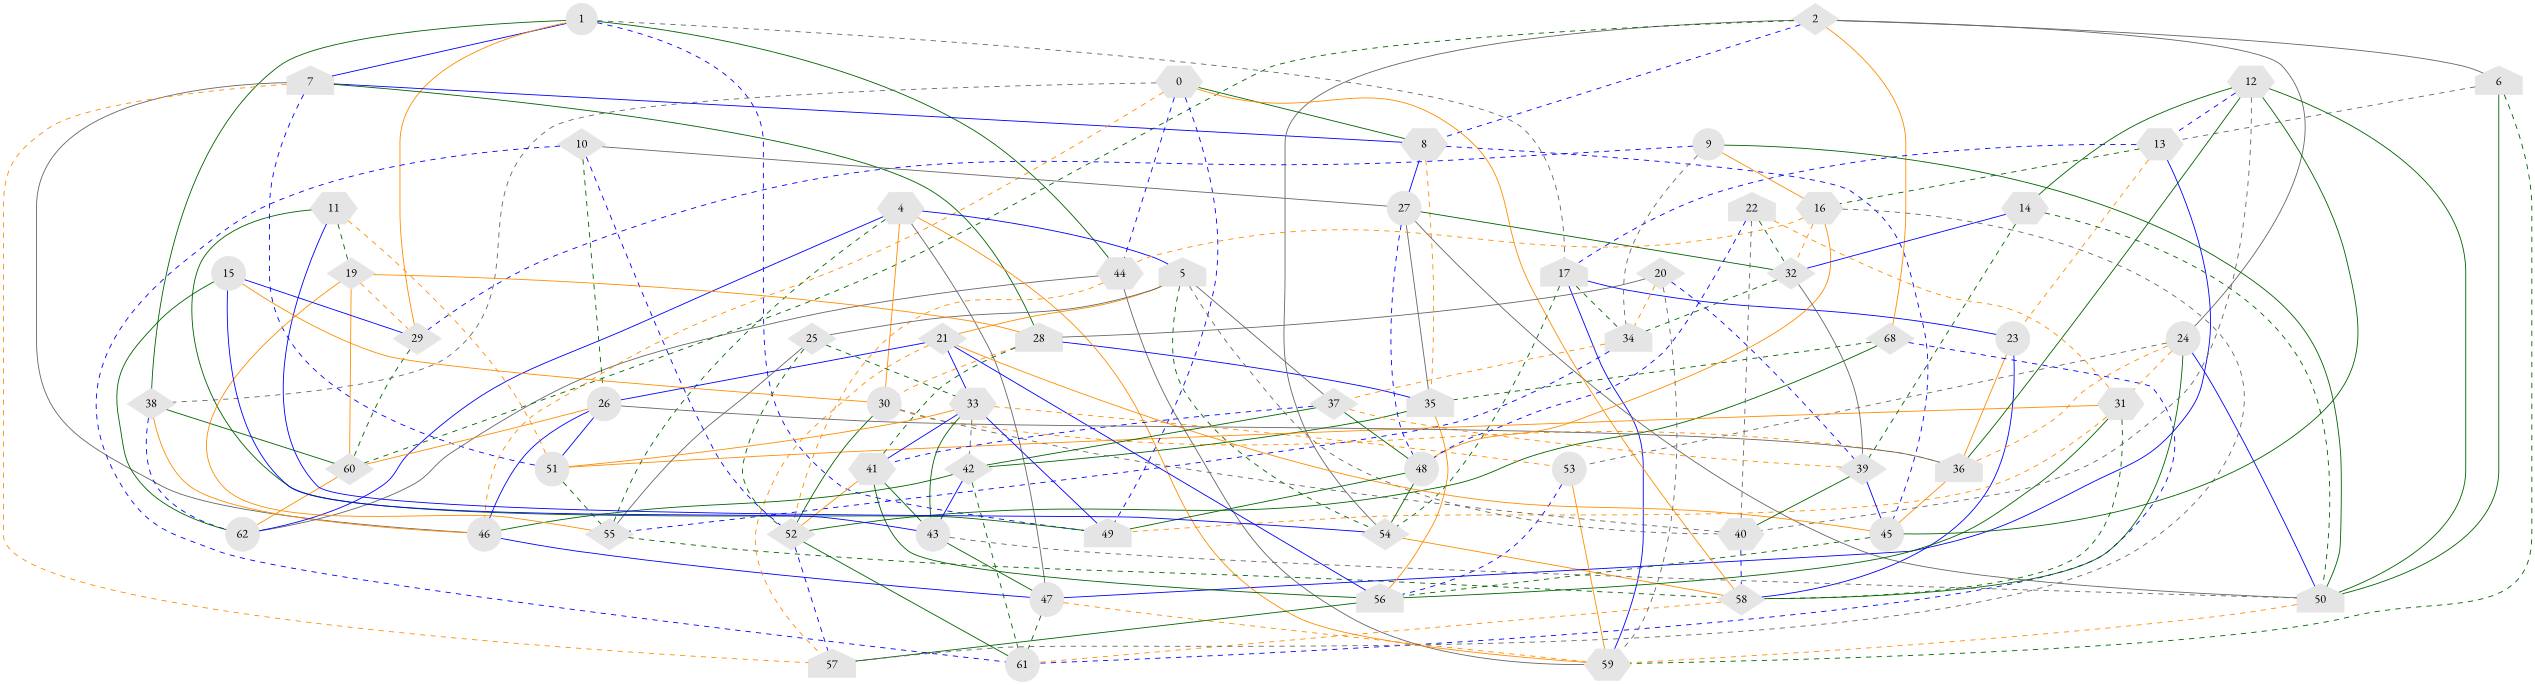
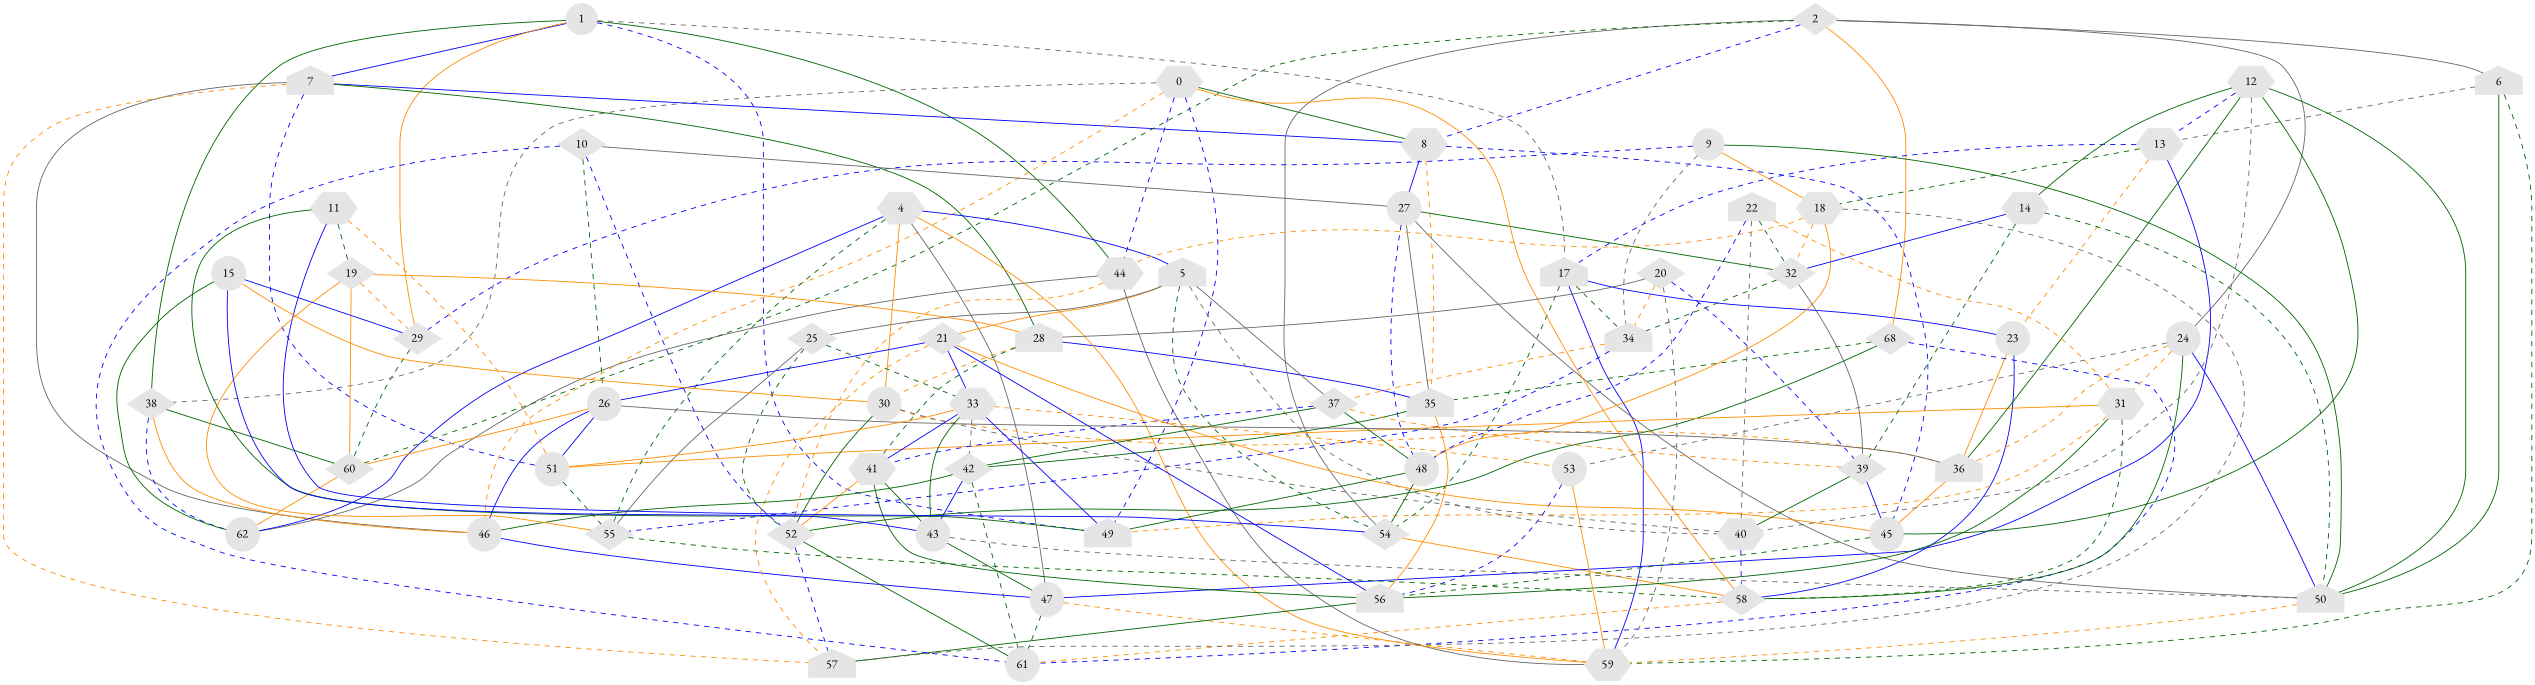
  graph {
    fontname="EB Garamond"
    node [color=gray90 fontname="EB Garamond" shape=diamond style=filled]
    edge [color=darkgreen fontname="EB Garamond" style=solid weight=1.0]
    1 [shape=circle]
    7 [shape=house]
    17 [shape=house]
    29
    38
    44 [shape=hexagon]
    49 [shape=house]
    8 [shape=hexagon]
    46 [shape=circle]
    28 [shape=house]
    51 [shape=circle]
    57 [shape=house]
    54
    59 [shape=hexagon]
    34 [shape=house]
    23 [shape=circle]
    60
    62 [shape=circle]
    52
    6 [shape=house]
    2
    n22 [label=68]
    24 [shape=circle]
    13 [shape=hexagon]
    50 [shape=house]
    27 [shape=circle]
    35 [shape=house]
    45 [shape=circle]
    61 [shape=circle]
    58
    36 [shape=house]
    31 [shape=hexagon]
    53 [shape=circle]
    n34 [label=0 shape=hexagon]
    47 [shape=circle]
    4 [shape=hexagon]
    5 [shape=house]
    30 [shape=circle]
    55
    21
    25
    37
    40 [shape=hexagon]
    26 [shape=circle]
    33 [shape=hexagon]
    56 [shape=house]
    39
    48 [shape=circle]
    41 [shape=hexagon]
    42
-   16 [shape=hexagon]
+   16 [shape=hexagon label=18]
    32
    9 [shape=circle]
    10
    11 [shape=hexagon]
    19
    12 [shape=hexagon]
    14 [shape=hexagon]
    15 [shape=circle]
    43 [shape=circle]
    20
    22 [shape=house]
    1 -- 7 [color=blue]
    1 -- 17 [color=gray40 style=dashed]
    1 -- 29 [color=darkorange]
    1 -- 38
    1 -- 44
    1 -- 49 [color=blue style=dashed]
    7 -- 8 [color=blue]
    7 -- 46 [color=gray40]
    7 -- 28
    7 -- 51 [color=blue style=dashed]
    7 -- 57 [color=darkorange style=dashed]
    17 -- 54 [style=dashed]
    17 -- 59 [color=blue]
    17 -- 34 [style=dashed]
    17 -- 23 [color=blue]
    29 -- 60 [style=dashed]
    38 -- 46 [color=darkorange]
    38 -- 60
    38 -- 62 [color=blue style=dashed weight=2.0]
    44 -- 59 [color=gray40]
    44 -- 62 [color=gray40]
    44 -- 52 [color=darkorange style=dashed]
    8 -- 27 [color=blue]
    8 -- 35 [color=darkorange style=dashed]
    8 -- 45 [color=blue style=dashed]
    46 -- 47 [color=blue]
    28 -- 35 [color=blue]
    28 -- 30 [color=darkorange style=dashed]
    28 -- 41 [style=dashed]
    51 -- 55 [style=dashed]
    54 -- 58 [color=darkorange]
    34 -- 55 [color=blue style=dashed]
    34 -- 37 [color=darkorange style=dashed]
    23 -- 58 [color=blue]
    23 -- 36 [color=darkorange]
    60 -- 62 [color=darkorange]
    52 -- 57 [color=blue style=dashed]
    52 -- 61
    6 -- 59 [style=dashed]
    6 -- 13 [color=gray40 style=dashed]
    6 -- 50
    2 -- 8 [color=blue style=dashed]
    2 -- 54 [color=gray40]
    2 -- 60 [style=dashed]
    2 -- 6 [color=gray40]
    2 -- n22 [color=darkorange]
    2 -- 24 [color=gray40]
    n22 -- 52
    n22 -- 35 [style=dashed]
    n22 -- 61 [color=blue style=dashed]
    24 -- 50 [color=blue]
    24 -- 58
    24 -- 36 [color=darkorange style=dashed]
    24 -- 31 [color=darkorange style=dashed]
    24 -- 53 [color=gray40 style=dashed]
    13 -- 17 [color=blue style=dashed]
    13 -- 23 [color=darkorange style=dashed]
    13 -- 47 [color=blue]
    13 -- 16 [style=dashed]
    50 -- 59 [color=darkorange style=dashed]
    27 -- 50 [color=gray40]
    27 -- 35 [color=gray40]
    27 -- 48 [color=blue style=dashed]
    27 -- 32
    35 -- 56 [color=darkorange]
    35 -- 42
    45 -- 56 [style=dashed]
    58 -- 61 [color=darkorange style=dashed]
    36 -- 45 [color=darkorange]
    31 -- 49 [color=darkorange style=dashed]
    31 -- 51 [color=darkorange]
    31 -- 58 [style=dashed]
    31 -- 56
    53 -- 59 [color=darkorange]
    53 -- 56 [color=blue style=dashed]
    n34 -- 38 [color=gray40 style=dashed]
    n34 -- 44 [color=blue style=dashed]
    n34 -- 49 [color=blue style=dashed]
    n34 -- 8
    n34 -- 46 [color=darkorange style=dashed]
    n34 -- 58 [color=darkorange]
    47 -- 59 [color=darkorange style=dashed]
    47 -- 61 [style=dashed]
    4 -- 59 [color=darkorange]
    4 -- 62 [color=blue]
    4 -- 47 [color=gray40]
    4 -- 5 [color=blue]
    4 -- 30 [color=darkorange]
    4 -- 55 [style=dashed]
    5 -- 54 [style=dashed]
    5 -- 21 [color=darkorange]
    5 -- 25 [color=gray40]
    5 -- 37 [color=gray40]
    5 -- 40 [color=gray40 style=dashed]
    30 -- 52
    30 -- 36 [color=darkorange style=dashed]
    30 -- 40 [color=gray40 style=dashed]
    55 -- 58 [style=dashed]
    21 -- 57 [color=darkorange style=dashed]
    21 -- 45 [color=darkorange]
    21 -- 26 [color=blue]
    21 -- 33 [color=blue]
    21 -- 56 [color=blue]
    25 -- 52 [style=dashed]
    25 -- 55 [color=gray40]
    25 -- 33 [style=dashed]
    37 -- 39 [color=darkorange style=dashed]
    37 -- 48
    37 -- 41 [color=blue style=dashed]
    37 -- 42
    40 -- 58 [color=blue style=dashed]
    26 -- 46 [color=blue]
    26 -- 51 [color=blue]
    26 -- 60 [color=darkorange]
    26 -- 36 [color=gray40]
    33 -- 49 [color=blue]
    33 -- 51 [color=darkorange]
    33 -- 53 [color=darkorange style=dashed]
    33 -- 41 [color=blue]
    33 -- 42 [color=gray40 style=dashed]
    33 -- 43
    56 -- 57 [weight=2.0]
    39 -- 45 [color=blue]
    39 -- 40
    48 -- 49
    48 -- 54
    41 -- 52 [color=darkorange]
    41 -- 56
    41 -- 43
    42 -- 46
    42 -- 61 [style=dashed]
    42 -- 43 [color=blue]
    16 -- 44 [color=darkorange style=dashed]
    16 -- 57 [color=gray40 style=dashed]
    16 -- 48 [color=darkorange]
    16 -- 32 [color=darkorange style=dashed]
    32 -- 34 [style=dashed]
    32 -- 39 [color=gray40]
    9 -- 29 [color=blue style=dashed]
    9 -- 34 [color=gray40 style=dashed]
    9 -- 50
    9 -- 16 [color=darkorange]
    10 -- 52 [color=blue style=dashed]
    10 -- 27 [color=gray40]
    10 -- 61 [color=blue style=dashed]
    10 -- 26 [style=dashed]
    11 -- 49
    11 -- 51 [color=darkorange style=dashed]
    11 -- 54 [color=blue]
    11 -- 19 [style=dashed]
    19 -- 29 [color=darkorange style=dashed weight=2.0]
    19 -- 28 [color=darkorange]
    19 -- 60 [color=darkorange]
    19 -- 55 [color=darkorange]
    12 -- 13 [color=blue style=dashed]
    12 -- 50
    12 -- 45
    12 -- 36
    12 -- 40 [color=gray40 style=dashed]
    12 -- 14
    14 -- 50 [style=dashed]
    14 -- 39 [style=dashed]
    14 -- 32 [color=blue]
    15 -- 29 [color=blue]
    15 -- 62
    15 -- 30 [color=darkorange]
    15 -- 43 [color=blue]
    43 -- 50 [color=gray40 style=dashed]
    43 -- 47
    20 -- 28 [color=gray40]
    20 -- 59 [color=gray40 style=dashed]
    20 -- 34 [color=darkorange style=dashed]
    20 -- 39 [color=blue style=dashed]
    22 -- 31 [color=darkorange style=dashed]
    22 -- 40 [color=gray40 style=dashed]
    22 -- 48 [color=blue style=dashed]
    22 -- 32 [style=dashed]
  }
